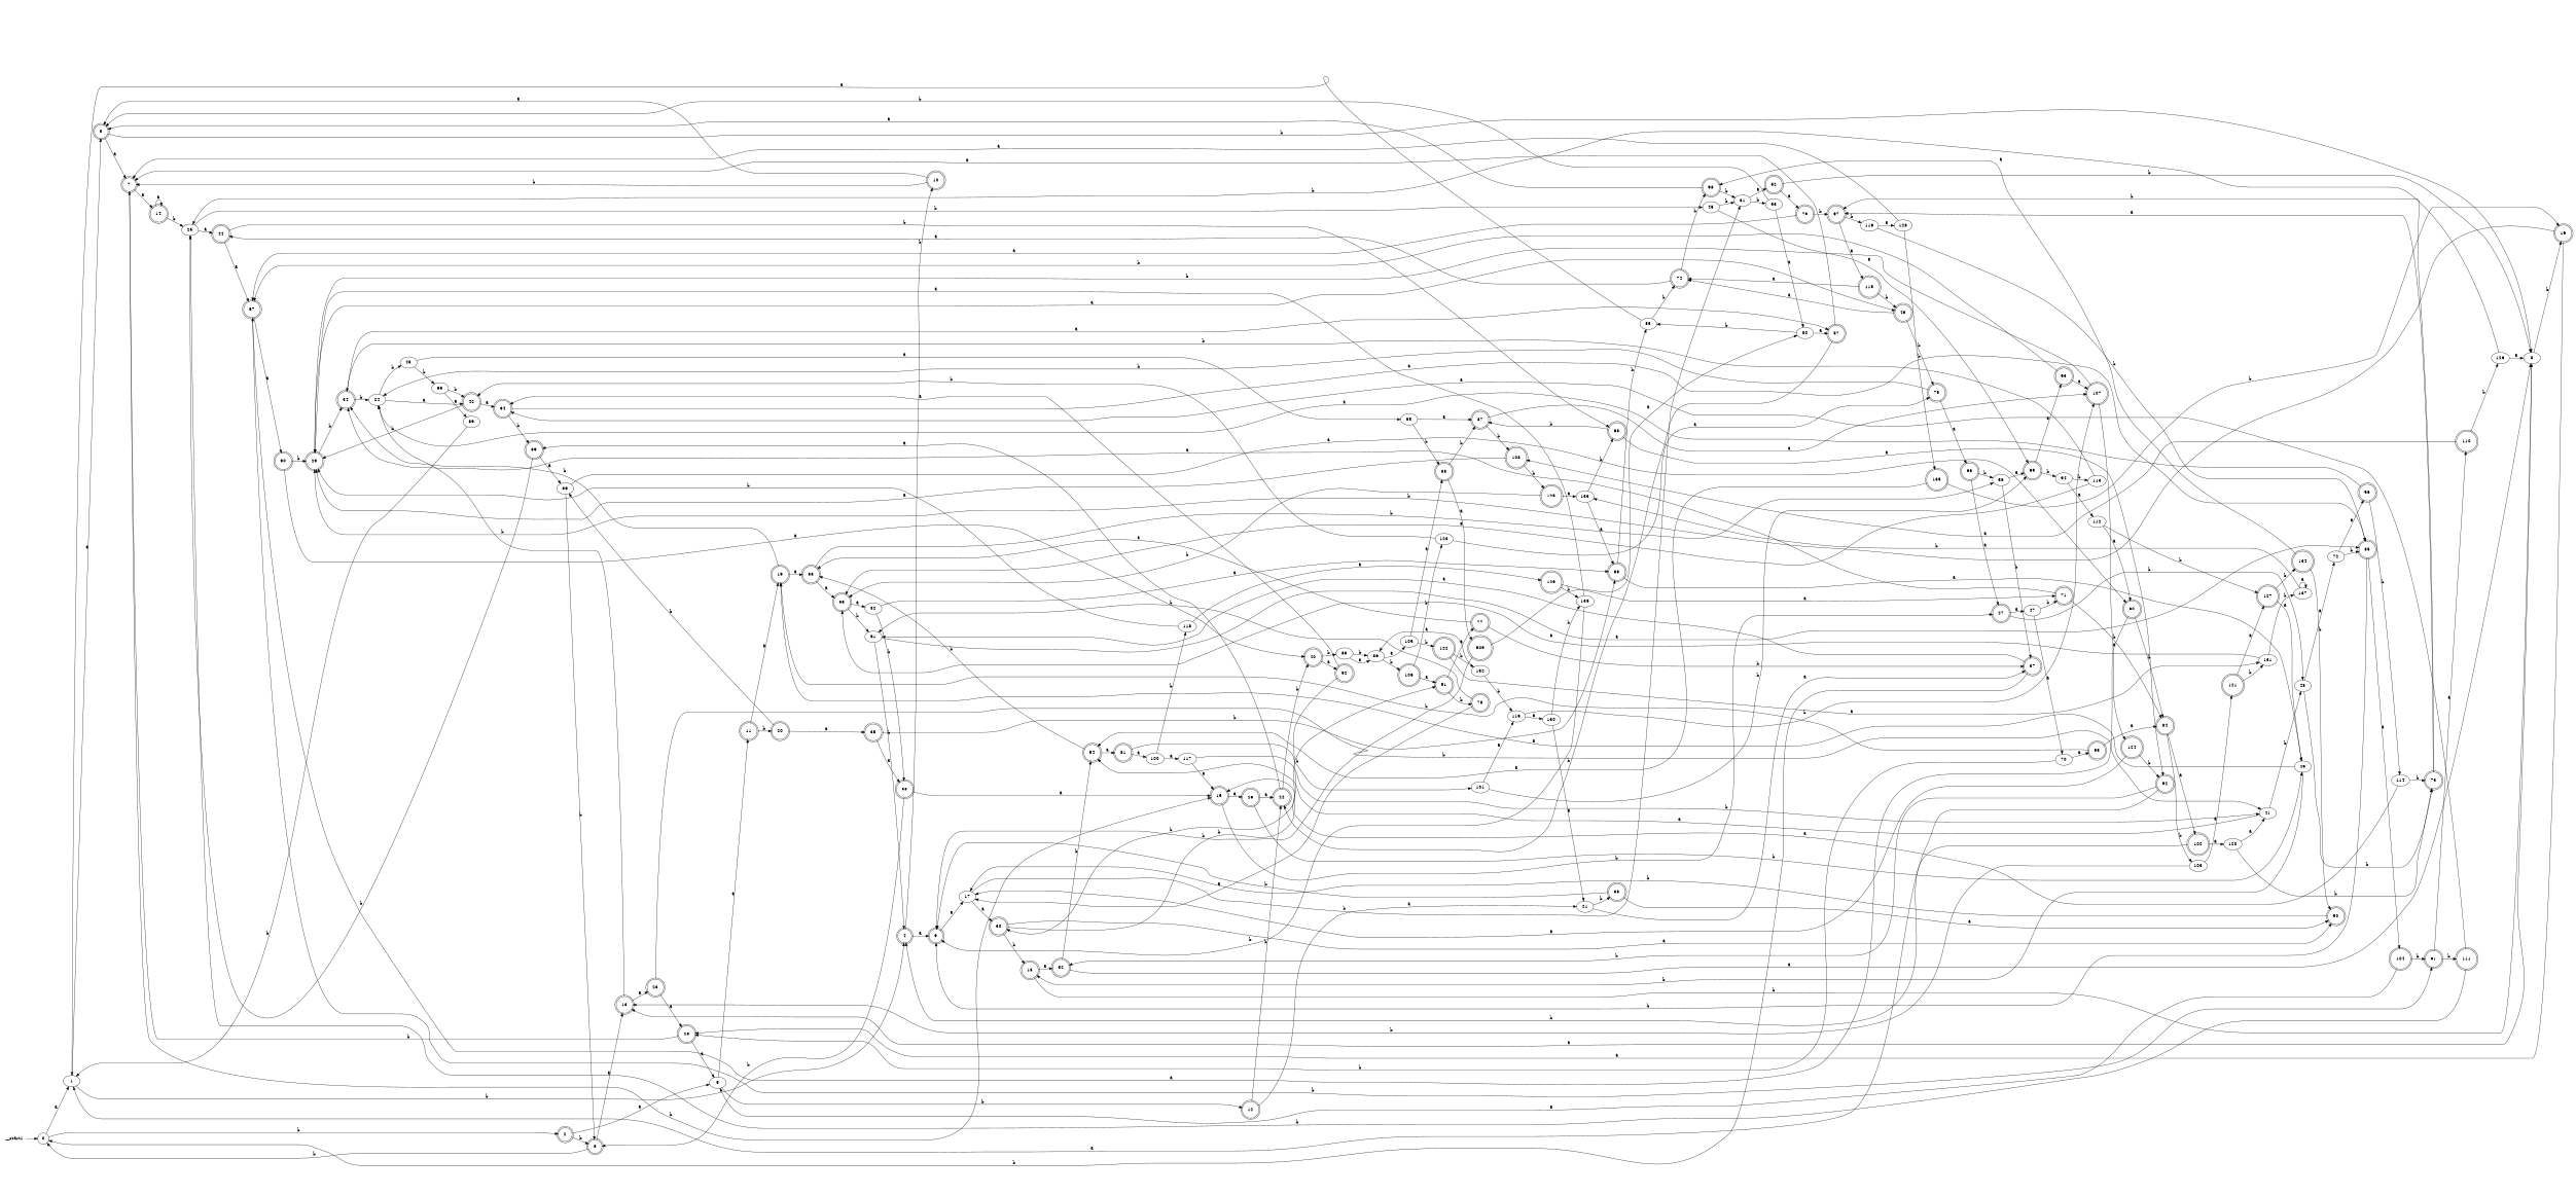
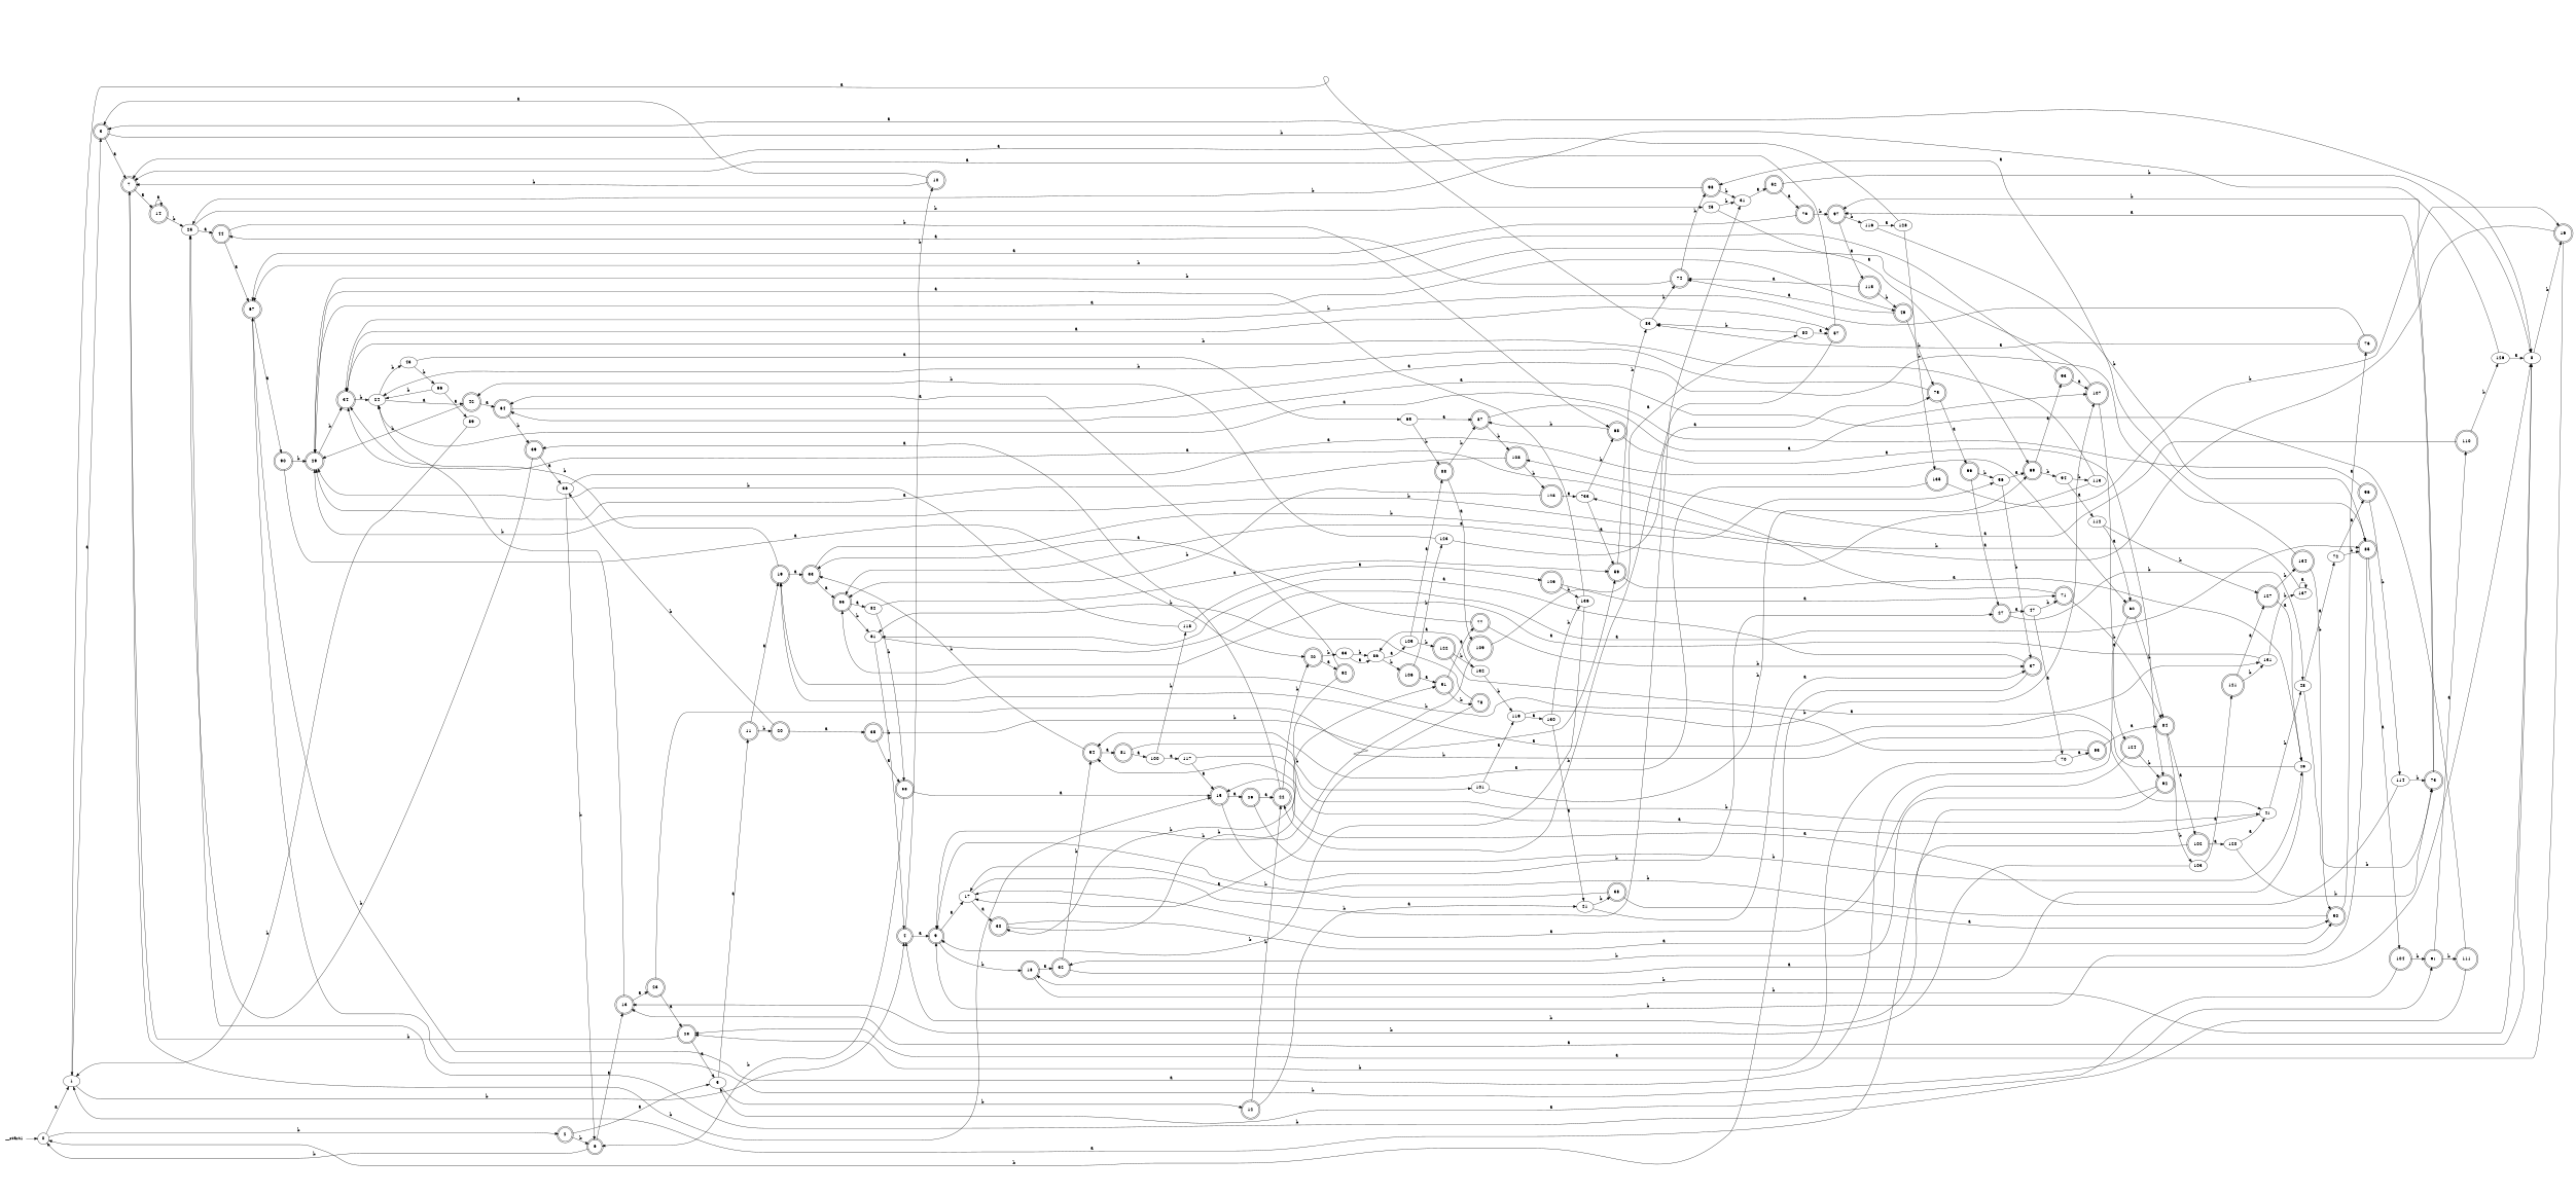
  digraph {
    rankdir=LR
    node [shape=doublecircle]
    n1 [label=__start1 shape=none]
    0 [shape=circle]
    1 [shape=""]
    2
    3
    4
    5 [shape=""]
    6
    7
    8 [shape=""]
    9
    10
    11
    12
    13
    14
    15
    16
    17 [shape=""]
    18
    19
    20
    21 [shape=""]
    22
    23
    24 [shape=""]
    25 [shape=""]
    26
    27
    28
    29
    30
    31 [shape=""]
    32
    33
    34
    35
    36 [shape=""]
    37
    38
    39
    40
    41 [shape=""]
    42
    43 [shape=""]
    44
    45 [shape=""]
    46 [shape=""]
    47 [shape=""]
    48 [shape=""]
    49
    50
    51
    52
-   53 [shape=""]
    54
    55
    56 [shape=""]
    57
    58
    59
    60
    61 [shape=""]
    62
    63 [shape=""]
    64
    65 [shape=""]
    66 [shape=""]
    67
    68
    69
    70 [shape=""]
    71
    72 [shape=""]
    73
    74
    75
+   76
    77
    78
    79
    80 [shape=""]
    81
    82 [shape=""]
    83 [shape=""]
    84
    85
    86 [shape=""]
    87
    88
    89 [shape=""]
    90
    91
    92
    93
    94 [shape=""]
    95
    96
    97
    98
    99
    100 [shape=""]
    101 [shape=""]
    102
    103 [shape=""]
    104
    105 [shape=""]
    106
    107
    108
-   109 [label=909]
+   109
    110
    111
    112 [shape=""]
    113 [shape=""]
    114 [shape=""]
    115
    116 [shape=""]
    117 [shape=""]
    118 [shape=""]
    119 [shape=""]
    120 [shape=""]
    121
    122
    123 [shape=""]
    124
    125
    126 [shape=""]
    127
    128 [shape=""]
    129
    130 [shape=""]
    131 [shape=""]
    132 [shape=""]
-   133 [shape=""]
+   133 [label=733 shape=""]
    134
    135
    136 [shape=""]
    137 [shape=""]
    n1 -> 0
    0 -> 1 [label=a]
    0 -> 2 [label=b]
    1 -> 3 [label=a]
    1 -> 4 [label=b]
    2 -> 5 [label=a]
    2 -> 6 [label=b]
    3 -> 7 [label=a]
    3 -> 8 [label=b]
    4 -> 9 [label=a]
    4 -> 10 [label=b]
    5 -> 11 [label=a]
    5 -> 12 [label=b]
    6 -> 0 [label=b]
    6 -> 13 [label=a]
    7 -> 14 [label=a]
    7 -> 15 [label=b]
    8 -> 13 [label=a]
    8 -> 16 [label=b]
    9 -> 17 [label=a]
-   30 -> 18 [label=b]
+   9 -> 18 [label=b]
    10 -> 3 [label=a]
    10 -> 7 [label=b]
    11 -> 19 [label=a]
    11 -> 20 [label=b]
    12 -> 21 [label=a]
    12 -> 22 [label=b]
    13 -> 23 [label=a]
    13 -> 24 [label=b]
    14 -> 14 [label=a]
    14 -> 25 [label=b]
    15 -> 26 [label=a]
    15 -> 27 [label=b]
    16 -> 28 [label=a]
    16 -> 29 [label=b]
    17 -> 30 [label=a]
    17 -> 31 [label=b]
    18 -> 8 [label=b]
    18 -> 32 [label=a]
    19 -> 33 [label=a]
    19 -> 34 [label=b]
    20 -> 35 [label=a]
    20 -> 36 [label=b]
    21 -> 37 [label=a]
    21 -> 38 [label=b]
    22 -> 39 [label=a]
    22 -> 40 [label=b]
    23 -> 28 [label=a]
    23 -> 41 [label=b]
    24 -> 42 [label=a]
    24 -> 43 [label=b]
    25 -> 44 [label=a]
    25 -> 45 [label=b]
    26 -> 22 [label=a]
    26 -> 46 [label=b]
    27 -> 47 [label=a]
    27 -> 48 [label=b]
    28 -> 5 [label=a]
    28 -> 7 [label=b]
    29 -> 34 [label=b]
    29 -> 49 [label=a]
    30 -> 50 [label=a]
    30 -> 51 [label=b]
    31 -> 52 [label=a]
-   31 -> 53 [label=b]
    32 -> 8 [label=a]
    32 -> 54 [label=b]
    33 -> 55 [label=a]
    33 -> 56 [label=b]
    34 -> 24 [label=b]
    34 -> 57 [label=a]
    35 -> 58 [label=a]
    35 -> 59 [label=b]
    36 -> 6 [label=b]
    36 -> 60 [label=a]
    37 -> 0 [label=b]
    37 -> 61 [label=a]
    38 -> 9 [label=b]
    38 -> 50 [label=a]
    39 -> 25 [label=b]
    39 -> 36 [label=a]
    40 -> 62 [label=a]
    40 -> 63 [label=b]
    41 -> 48 [label=b]
    41 -> 54 [label=a]
    42 -> 29 [label=b]
    42 -> 64 [label=a]
    43 -> 65 [label=a]
    43 -> 66 [label=b]
    44 -> 67 [label=a]
    44 -> 68 [label=b]
    45 -> 31 [label=b]
    45 -> 69 [label=a]
    46 -> 18 [label=b]
    46 -> 19 [label=a]
    47 -> 70 [label=a]
    47 -> 71 [label=b]
    48 -> 72 [label=a]
    48 -> 73 [label=b]
    49 -> 74 [label=a]
    49 -> 75 [label=b]
    50 -> 17 [label=b]
+   50 -> 76 [label=a]
    51 -> 77 [label=a]
    51 -> 78 [label=b]
    52 -> 8 [label=b]
    52 -> 79 [label=a]
-   53 -> 3 [label=b]
-   53 -> 80 [label=a]
    54 -> 33 [label=b]
    54 -> 81 [label=a]
    55 -> 61 [label=b]
    55 -> 82 [label=a]
    56 -> 37 [label=b]
    56 -> 69 [label=a]
    57 -> 7 [label=a]
    57 -> 22 [label=b]
    58 -> 6 [label=b]
    58 -> 15 [label=a]
    59 -> 46 [label=a]
    59 -> 83 [label=b]
    60 -> 67 [label=a]
    60 -> 84 [label=b]
    61 -> 4 [label=b]
    61 -> 85 [label=a]
    62 -> 30 [label=b]
    62 -> 64 [label=a]
    63 -> 86 [label=a]
    63 -> 86 [label=b]
    64 -> 39 [label=b]
    64 -> 85 [label=a]
    65 -> 87 [label=a]
    65 -> 88 [label=b]
-   66 -> 42 [label=b]
+   66 -> 24 [label=b]
    66 -> 89 [label=a]
    67 -> 90 [label=a]
    67 -> 91 [label=b]
    68 -> 87 [label=b]
    68 -> 92 [label=a]
    69 -> 93 [label=a]
    69 -> 94 [label=b]
    70 -> 28 [label=b]
    70 -> 95 [label=a]
    71 -> 34 [label=a]
    71 -> 84 [label=b]
    72 -> 85 [label=b]
    72 -> 96 [label=a]
    73 -> 97 [label=a]
    73 -> 97 [label=b]
    74 -> 44 [label=a]
    74 -> 98 [label=b]
    75 -> 24 [label=b]
    75 -> 99 [label=a]
+   76 -> 34 [label=b]
+   76 -> 83 [label=a]
    77 -> 33 [label=a]
    77 -> 37 [label=b]
    78 -> 17 [label=a]
    78 -> 61 [label=b]
    79 -> 67 [label=a]
    79 -> 97 [label=b]
    80 -> 57 [label=a]
    80 -> 83 [label=b]
    81 -> 100 [label=a]
    81 -> 101 [label=b]
    82 -> 58 [label=b]
    82 -> 59 [label=a]
    83 -> 1 [label=a]
    83 -> 74 [label=b]
    84 -> 102 [label=a]
    84 -> 103 [label=b]
    85 -> 9 [label=b]
    85 -> 104 [label=a]
    86 -> 105 [label=a]
    86 -> 106 [label=b]
    87 -> 107 [label=a]
    87 -> 108 [label=b]
    88 -> 87 [label=b]
    88 -> 109 [label=a]
    89 -> 1 [label=b]
    90 -> 29 [label=b]
    90 -> 40 [label=a]
    91 -> 110 [label=a]
    91 -> 111 [label=b]
    92 -> 1 [label=a]
    92 -> 32 [label=b]
    93 -> 67 [label=b]
    93 -> 107 [label=a]
    94 -> 112 [label=a]
    94 -> 113 [label=b]
    95 -> 19 [label=b]
    95 -> 84 [label=a]
    96 -> 24 [label=a]
    96 -> 114 [label=b]
    97 -> 115 [label=a]
    97 -> 116 [label=b]
    98 -> 3 [label=a]
    98 -> 31 [label=b]
    99 -> 27 [label=a]
    99 -> 56 [label=b]
    100 -> 117 [label=a]
    100 -> 118 [label=b]
    101 -> 69 [label=b]
    101 -> 119 [label=a]
    102 -> 4 [label=b]
    102 -> 120 [label=a]
    103 -> 13 [label=b]
    103 -> 121 [label=a]
    104 -> 5 [label=a]
    104 -> 91 [label=b]
    105 -> 88 [label=a]
    105 -> 122 [label=b]
    106 -> 51 [label=a]
    106 -> 123 [label=b]
    107 -> 29 [label=b]
    107 -> 124 [label=a]
    108 -> 29 [label=a]
    108 -> 125 [label=b]
    109 -> 9 [label=b]
    109 -> 80 [label=a]
    110 -> 108 [label=a]
    110 -> 126 [label=b]
    111 -> 25 [label=b]
    111 -> 64 [label=a]
    112 -> 60 [label=a]
    112 -> 127 [label=b]
    113 -> 34 [label=b]
    113 -> 55 [label=a]
    114 -> 15 [label=a]
    114 -> 73 [label=b]
    115 -> 49 [label=b]
    115 -> 74 [label=a]
    116 -> 85 [label=b]
    116 -> 128 [label=a]
    117 -> 15 [label=a]
    117 -> 41 [label=b]
    118 -> 29 [label=b]
    118 -> 129 [label=a]
    119 -> 107 [label=b]
    119 -> 130 [label=a]
    120 -> 41 [label=a]
    120 -> 73 [label=b]
    121 -> 127 [label=a]
    121 -> 131 [label=b]
    122 -> 131 [label=a]
    122 -> 132 [label=b]
    123 -> 42 [label=b]
    123 -> 75 [label=a]
    124 -> 17 [label=a]
    124 -> 92 [label=b]
    125 -> 55 [label=b]
    125 -> 133 [label=a]
    126 -> 8 [label=a]
    126 -> 25 [label=b]
    127 -> 46 [label=a]
    127 -> 134 [label=b]
    128 -> 7 [label=a]
    128 -> 135 [label=b]
    129 -> 71 [label=a]
    129 -> 136 [label=b]
    130 -> 21 [label=a]
    130 -> 136 [label=b]
    131 -> 55 [label=a]
    131 -> 137 [label=b]
    132 -> 86 [label=a]
    132 -> 119 [label=b]
    133 -> 59 [label=a]
    133 -> 68 [label=b]
    134 -> 50 [label=b]
    134 -> 98 [label=a]
    135 -> 16 [label=b]
    135 -> 54 [label=a]
    136 -> 9 [label=b]
    136 -> 29 [label=a]
    137 -> 133 [label=b]
    137 -> 137 [label=a]
  }
